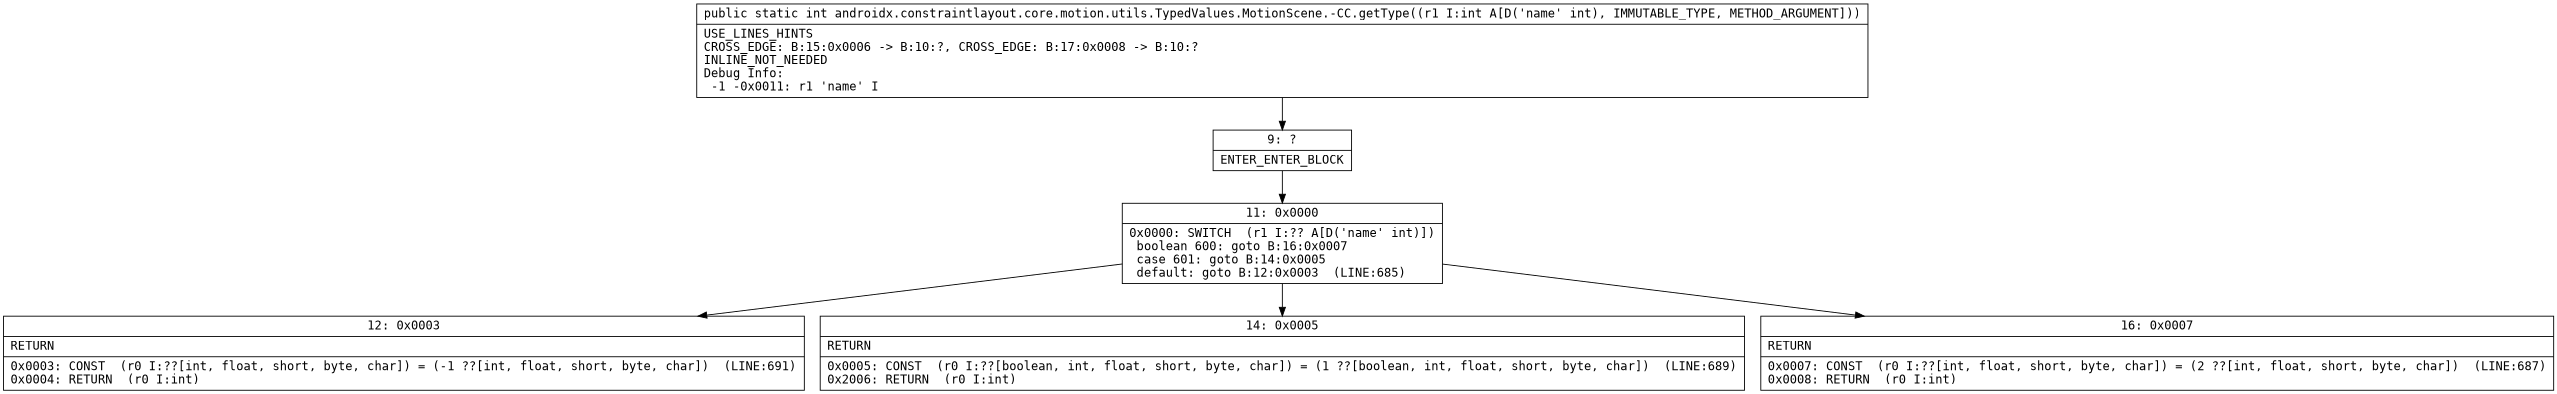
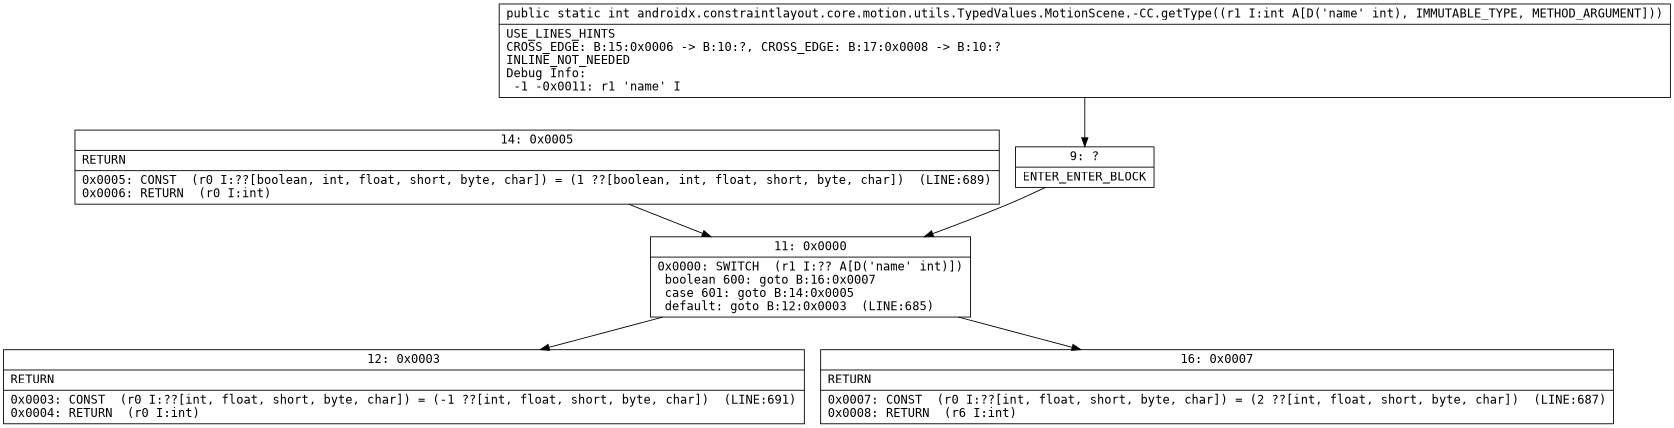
  digraph {
    fontname="DejaVu Sans Mono"
    node [fontname="DejaVu Sans Mono" shape=record]
    edge [fontname="DejaVu Sans Mono"]
    n1 [label="{9\:\ ?|ENTER_ENTER_BLOCK\l}"]
    n2 [label="{11\:\ 0x0000|0x0000: SWITCH  (r1 I:?? A[D('name' int)])\l boolean 600: goto B:16:0x0007\l case 601: goto B:14:0x0005\l default: goto B:12:0x0003  (LINE:685)\l}"]
    n3 [label="{12\:\ 0x0003|RETURN\l|0x0003: CONST  (r0 I:??[int, float, short, byte, char]) = (\-1 ??[int, float, short, byte, char])  (LINE:691)\l0x0004: RETURN  (r0 I:int) \l}"]
-   n4 [label="{14\:\ 0x0005|RETURN\l|0x0005: CONST  (r0 I:??[boolean, int, float, short, byte, char]) = (1 ??[boolean, int, float, short, byte, char])  (LINE:689)\l0x2006: RETURN  (r0 I:int) \l}"]
-   n5 [label="{16\:\ 0x0007|RETURN\l|0x0007: CONST  (r0 I:??[int, float, short, byte, char]) = (2 ??[int, float, short, byte, char])  (LINE:687)\l0x0008: RETURN  (r0 I:int) \l}"]
+   n4 [label="{14\:\ 0x0005|RETURN\l|0x0005: CONST  (r0 I:??[boolean, int, float, short, byte, char]) = (1 ??[boolean, int, float, short, byte, char])  (LINE:689)\l0x0006: RETURN  (r0 I:int) \l}"]
+   n5 [label="{16\:\ 0x0007|RETURN\l|0x0007: CONST  (r0 I:??[int, float, short, byte, char]) = (2 ??[int, float, short, byte, char])  (LINE:687)\l0x0008: RETURN  (r6 I:int) \l}"]
    n6 [label="{public static int androidx.constraintlayout.core.motion.utils.TypedValues.MotionScene.\-CC.getType((r1 I:int A[D('name' int), IMMUTABLE_TYPE, METHOD_ARGUMENT]))  | USE_LINES_HINTS\lCROSS_EDGE: B:15:0x0006 \-\> B:10:?, CROSS_EDGE: B:17:0x0008 \-\> B:10:?\lINLINE_NOT_NEEDED\lDebug Info:\l  \-1 \-0x0011: r1 'name' I\l}"]
    n1 -> n2
    n2 -> n3
-   n2 -> n4
+   n4 -> n2
    n2 -> n5
    n6 -> n1
  }
